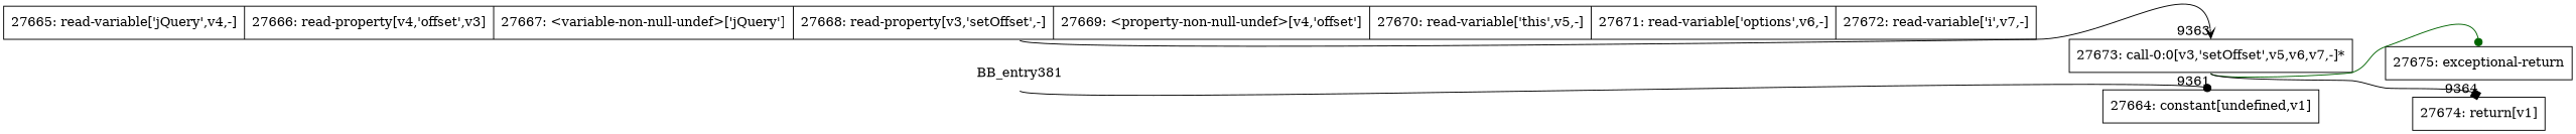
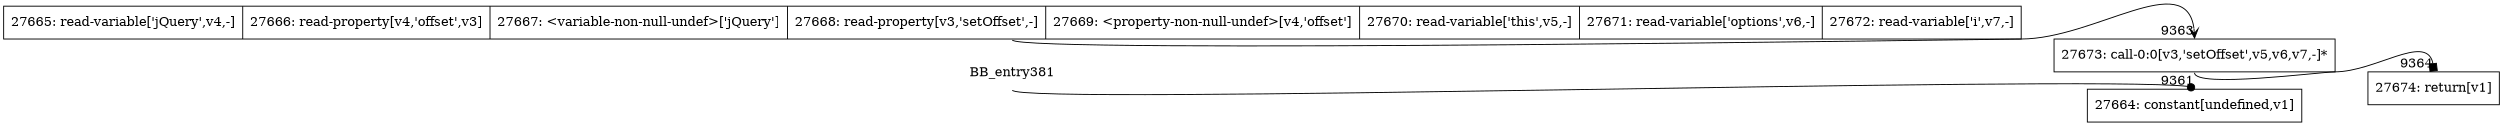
  digraph {
    rankdir=LR
    node [shape=record]
    edge [arrowhead=dot color=black headport=n tailport=s]
    n1 [label=BB_entry381 shape=none]
    n2 [label="{27664: constant[undefined,v1]}"]
    n3 [label="{27665: read-variable['jQuery',v4,-]|27666: read-property[v4,'offset',v3]|27667: \<variable-non-null-undef\>['jQuery']|27668: read-property[v3,'setOffset',-]|27669: \<property-non-null-undef\>[v4,'offset']|27670: read-variable['this',v5,-]|27671: read-variable['options',v6,-]|27672: read-variable['i',v7,-]}"]
    n4 [label="{27673: call-0:0[v3,'setOffset',v5,v6,v7,-]*}"]
-   n5 [label="{27675: exceptional-return}"]
    n6 [label="{27674: return[v1]}"]
    n1 -> n2 [headlabel="    9361"]
    n3 -> n4 [arrowhead=vee headlabel="      9363"]
-   n4 -> n5 [color=darkgreen]
    n4 -> n6 [arrowhead=box headlabel="      9364"]
  }
